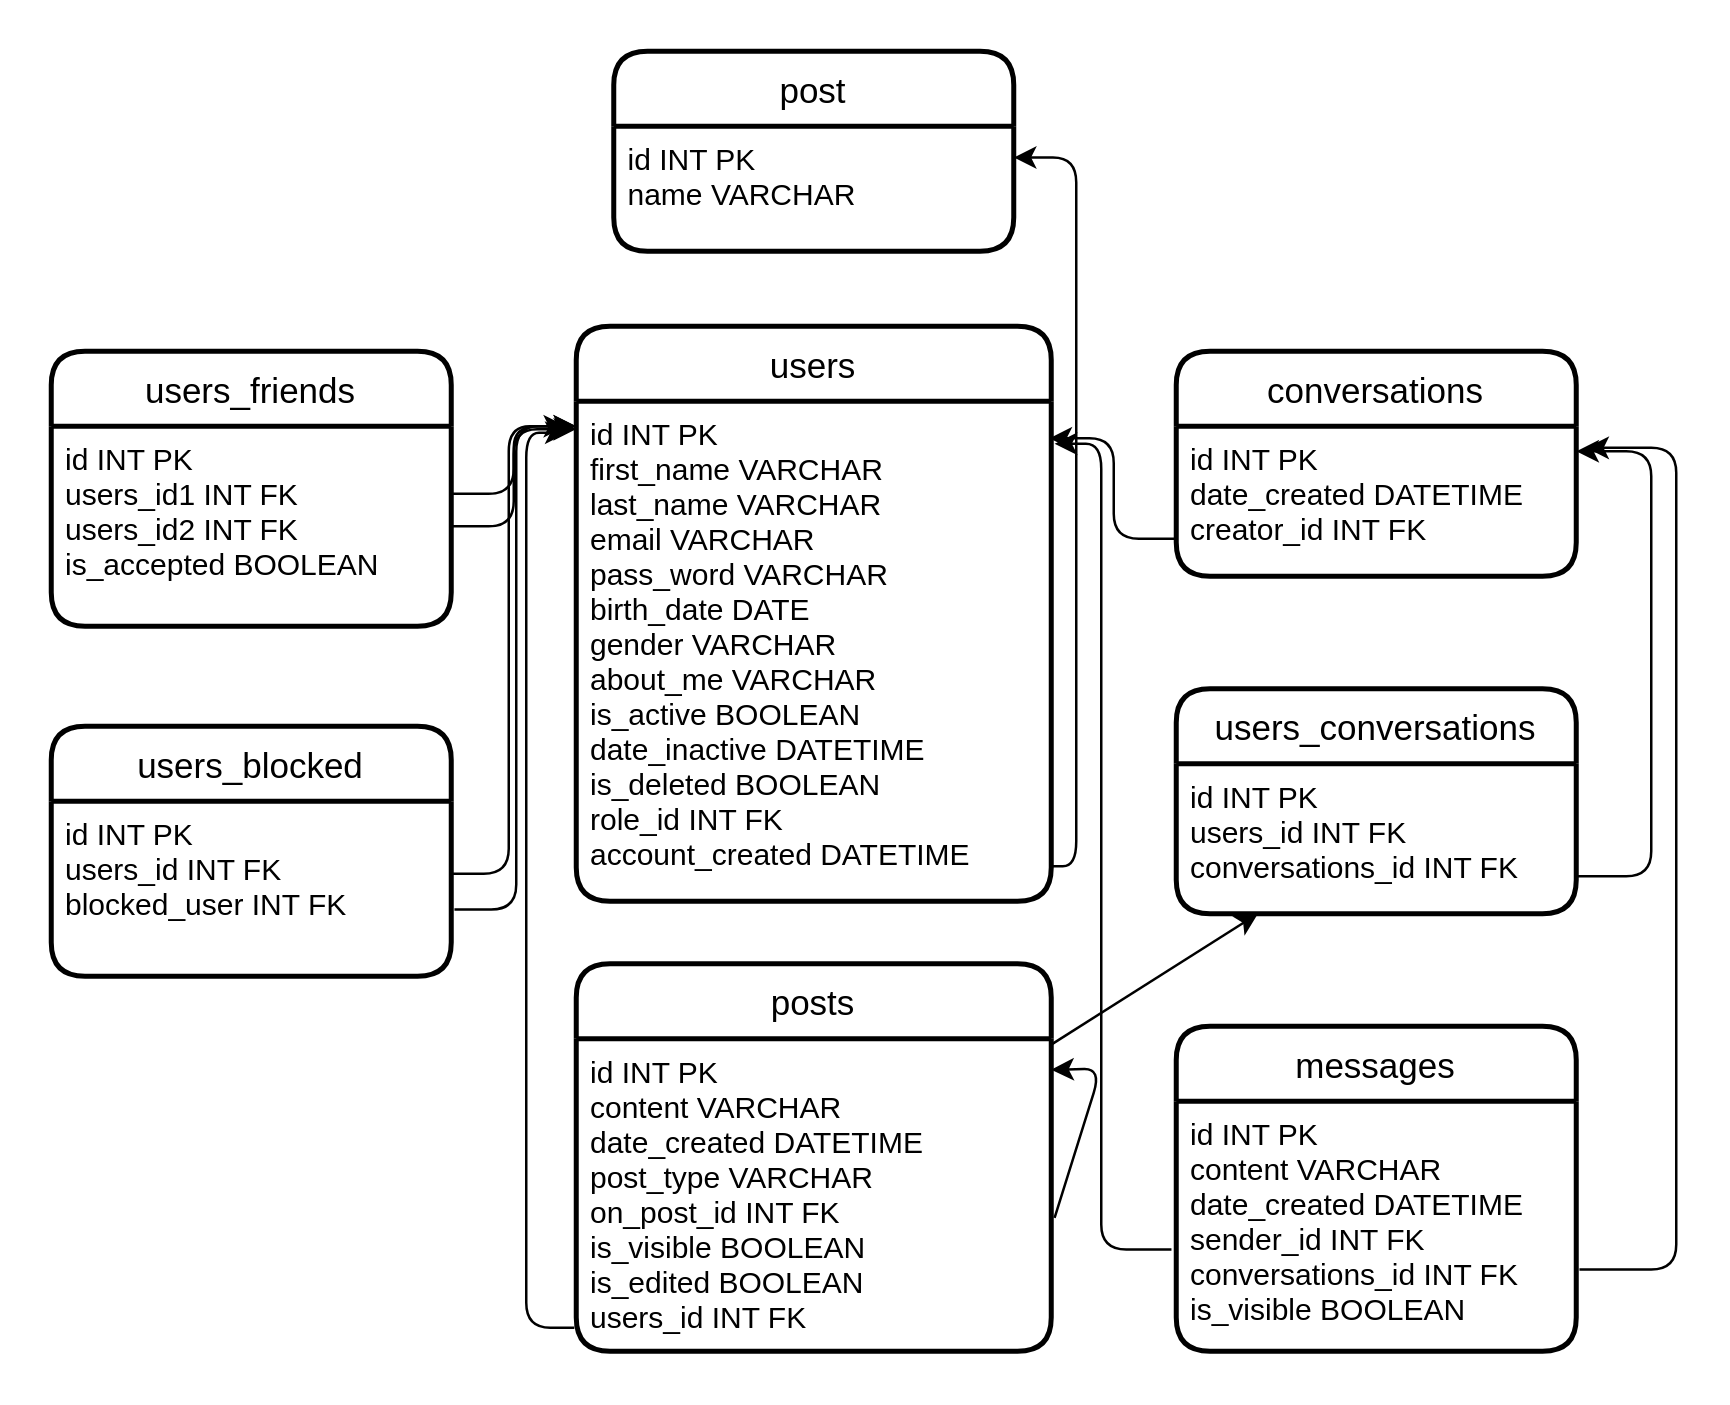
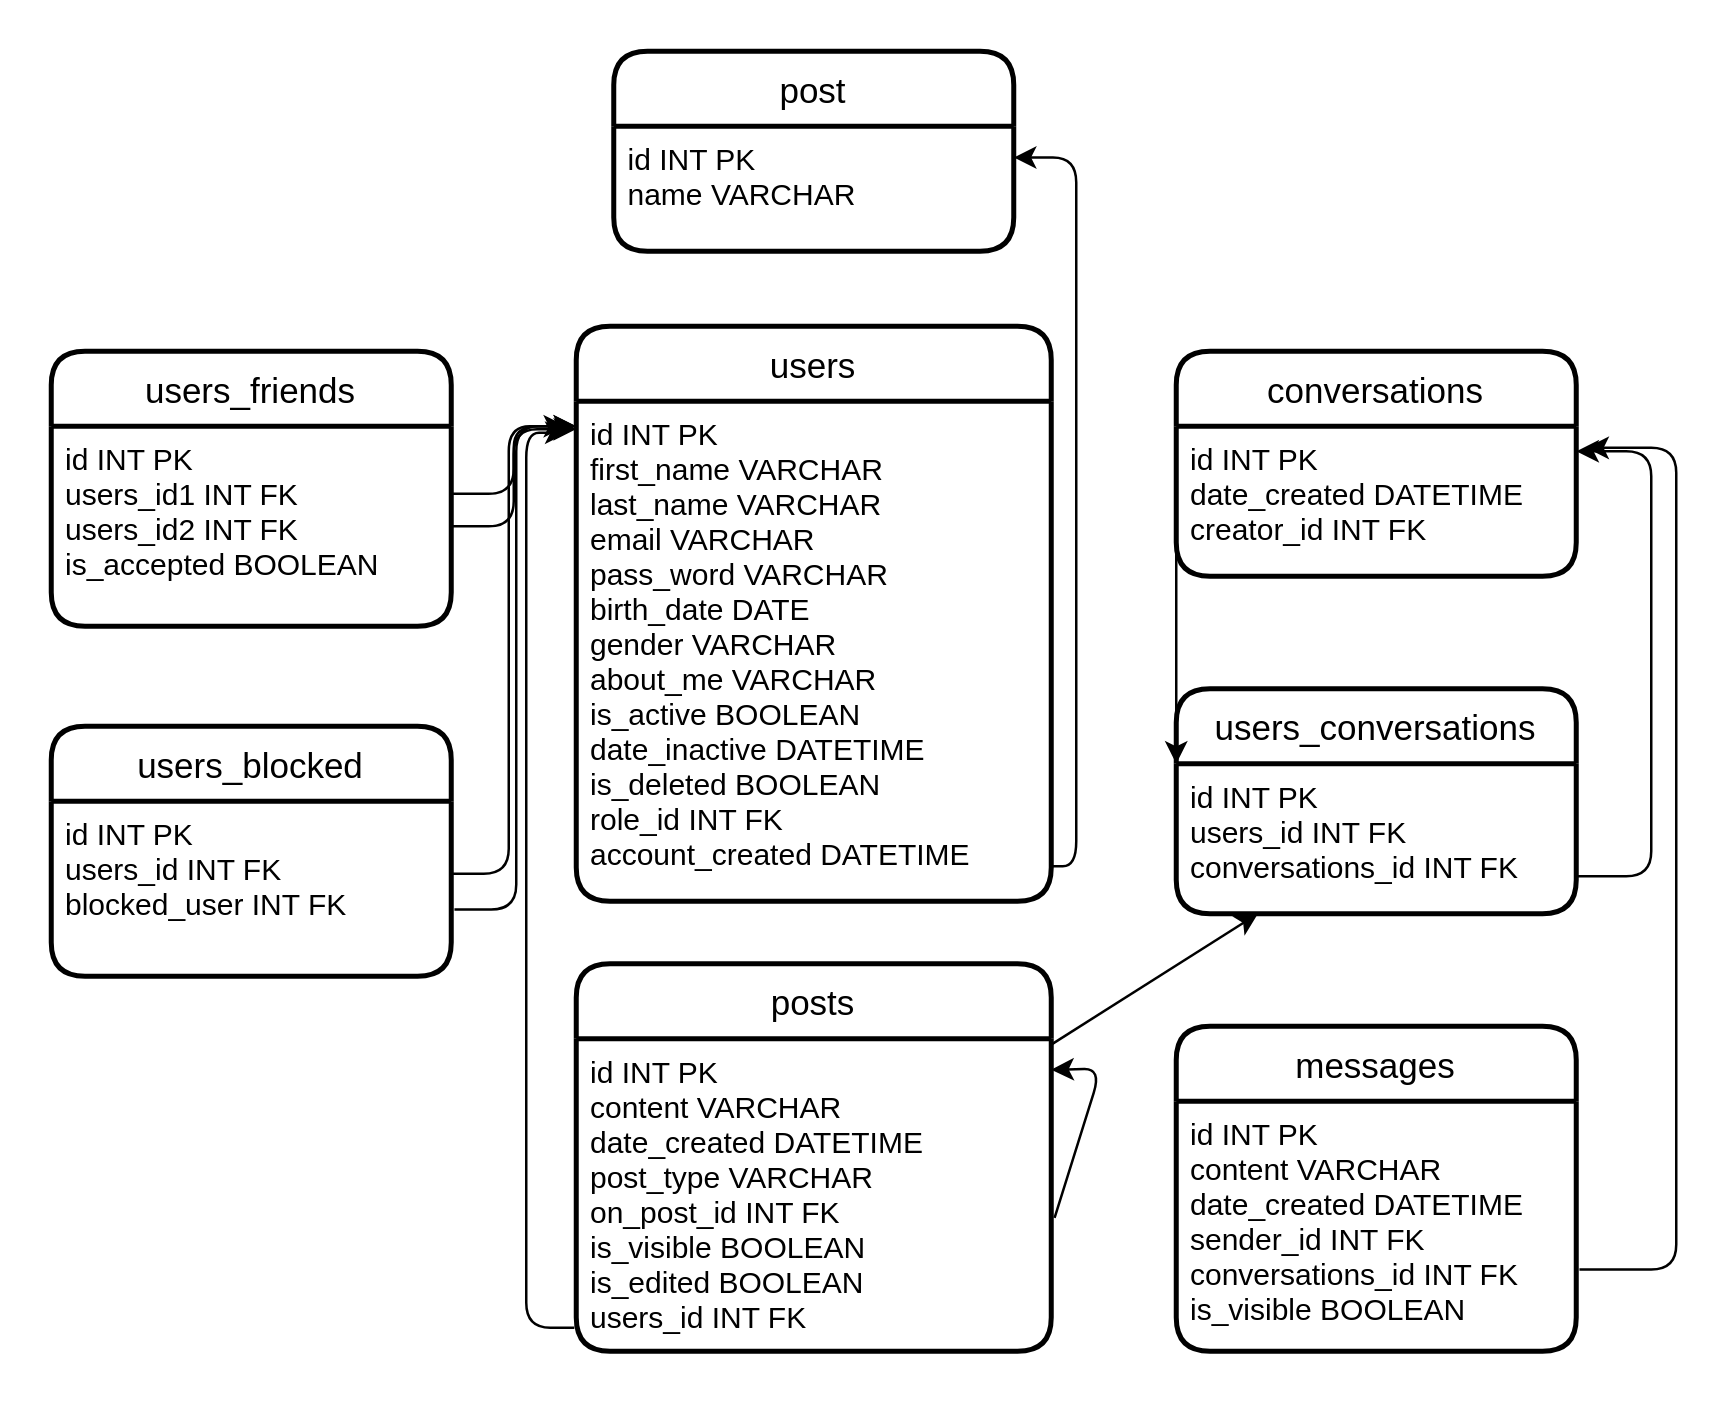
  <mxCell id="0" />
  <mxCell id="1" parent="0" />
  <mxCell id="2" value="post" style="swimlane;childLayout=stackLayout;horizontal=1;startSize=30;horizontalStack=0;rounded=1;fontSize=14;fontStyle=0;strokeWidth=2;resizeParent=0;resizeLast=1;shadow=0;dashed=0;align=center;" parent="1" vertex="1"><mxGeometry x="245" y="20" width="160" height="80" as="geometry" /></mxCell>
  <mxCell id="3" value="id INT PK&#10;name VARCHAR" style="align=left;strokeColor=none;fillColor=none;spacingLeft=4;fontSize=12;verticalAlign=top;resizable=0;rotatable=0;part=1;" parent="2" vertex="1"><mxGeometry y="30" width="160" height="50" as="geometry" /></mxCell>
  <mxCell id="4" value="users_friends" style="swimlane;childLayout=stackLayout;horizontal=1;startSize=30;horizontalStack=0;rounded=1;fontSize=14;fontStyle=0;strokeWidth=2;resizeParent=0;resizeLast=1;shadow=0;dashed=0;align=center;" parent="1" vertex="1"><mxGeometry x="20" y="140" width="160" height="110" as="geometry" /></mxCell>
  <mxCell id="5" style="edgeStyle=none;html=1;" parent="4" source="6" target="4" edge="1"><mxGeometry relative="1" as="geometry" /></mxCell>
  <mxCell id="6" value="id INT PK&#10;users_id1 INT FK&#10;users_id2 INT FK&#10;is_accepted BOOLEAN" style="align=left;strokeColor=none;fillColor=none;spacingLeft=4;fontSize=12;verticalAlign=top;resizable=0;rotatable=0;part=1;" parent="4" vertex="1"><mxGeometry y="30" width="160" height="80" as="geometry" /></mxCell>
  <mxCell id="7" value="users_blocked" style="swimlane;childLayout=stackLayout;horizontal=1;startSize=30;horizontalStack=0;rounded=1;fontSize=14;fontStyle=0;strokeWidth=2;resizeParent=0;resizeLast=1;shadow=0;dashed=0;align=center;" parent="1" vertex="1"><mxGeometry x="20" y="290" width="160" height="100" as="geometry" /></mxCell>
  <mxCell id="8" style="edgeStyle=none;html=1;" parent="7" source="9" target="7" edge="1"><mxGeometry relative="1" as="geometry" /></mxCell>
  <mxCell id="9" value="id INT PK&#10;users_id INT FK&#10;blocked_user INT FK" style="align=left;strokeColor=none;fillColor=none;spacingLeft=4;fontSize=12;verticalAlign=top;resizable=0;rotatable=0;part=1;" parent="7" vertex="1"><mxGeometry y="30" width="160" height="70" as="geometry" /></mxCell>
  <mxCell id="10" value="users" style="swimlane;childLayout=stackLayout;horizontal=1;startSize=30;horizontalStack=0;rounded=1;fontSize=14;fontStyle=0;strokeWidth=2;resizeParent=0;resizeLast=1;shadow=0;dashed=0;align=center;" parent="1" vertex="1"><mxGeometry x="230" y="130" width="190" height="230" as="geometry" /></mxCell>
  <mxCell id="11" style="edgeStyle=none;html=1;" parent="10" source="12" target="10" edge="1"><mxGeometry relative="1" as="geometry" /></mxCell>
  <mxCell id="12" value="id INT PK&#10;first_name VARCHAR&#10;last_name VARCHAR&#10;email VARCHAR&#10;pass_word VARCHAR&#10;birth_date DATE&#10;gender VARCHAR&#10;about_me VARCHAR&#10;is_active BOOLEAN&#10;date_inactive DATETIME&#10;is_deleted BOOLEAN&#10;role_id INT FK&#10;account_created DATETIME" style="align=left;strokeColor=none;fillColor=none;spacingLeft=4;fontSize=12;verticalAlign=top;resizable=0;rotatable=0;part=1;" parent="10" vertex="1"><mxGeometry y="30" width="190" height="200" as="geometry" /></mxCell>
  <mxCell id="13" value="posts" style="swimlane;childLayout=stackLayout;horizontal=1;startSize=30;horizontalStack=0;rounded=1;fontSize=14;fontStyle=0;strokeWidth=2;resizeParent=0;resizeLast=1;shadow=0;dashed=0;align=center;" parent="1" vertex="1"><mxGeometry x="230" y="385" width="190" height="155" as="geometry" /></mxCell>
  <mxCell id="14" style="edgeStyle=none;html=1;" parent="13" source="15" target="22" edge="1"><mxGeometry relative="1" as="geometry" /></mxCell>
  <mxCell id="15" value="id INT PK&#10;content VARCHAR&#10;date_created DATETIME&#10;post_type VARCHAR&#10;on_post_id INT FK&#10;is_visible BOOLEAN&#10;is_edited BOOLEAN&#10;users_id INT FK" style="align=left;strokeColor=none;fillColor=none;spacingLeft=4;fontSize=12;verticalAlign=top;resizable=0;rotatable=0;part=1;" parent="13" vertex="1"><mxGeometry y="30" width="190" height="125" as="geometry" /></mxCell>
  <mxCell id="16" value="" style="edgeStyle=elbowEdgeStyle;elbow=horizontal;endArrow=classic;html=1;entryX=1;entryY=0.099;entryDx=0;entryDy=0;entryPerimeter=0;exitX=1.007;exitY=0.573;exitDx=0;exitDy=0;exitPerimeter=0;" parent="13" source="15" target="15" edge="1"><mxGeometry width="50" height="50" relative="1" as="geometry"><mxPoint x="-20" y="125" as="sourcePoint" /><mxPoint x="30" y="75" as="targetPoint" /><Array as="points"><mxPoint x="210" y="42" /></Array></mxGeometry></mxCell>
  <mxCell id="17" value="conversations" style="swimlane;childLayout=stackLayout;horizontal=1;startSize=30;horizontalStack=0;rounded=1;fontSize=14;fontStyle=0;strokeWidth=2;resizeParent=0;resizeLast=1;shadow=0;dashed=0;align=center;" parent="1" vertex="1"><mxGeometry x="470" y="140" width="160" height="90" as="geometry" /></mxCell>
  <mxCell id="18" style="edgeStyle=none;html=1;" parent="17" source="19" target="17" edge="1"><mxGeometry relative="1" as="geometry" /></mxCell>
  <mxCell id="19" value="id INT PK&#10;date_created DATETIME&#10;creator_id INT FK" style="align=left;strokeColor=none;fillColor=none;spacingLeft=4;fontSize=12;verticalAlign=top;resizable=0;rotatable=0;part=1;" parent="17" vertex="1"><mxGeometry y="30" width="160" height="60" as="geometry" /></mxCell>
  <mxCell id="20" value="users_conversations" style="swimlane;childLayout=stackLayout;horizontal=1;startSize=30;horizontalStack=0;rounded=1;fontSize=14;fontStyle=0;strokeWidth=2;resizeParent=0;resizeLast=1;shadow=0;dashed=0;align=center;" parent="1" vertex="1"><mxGeometry x="470" y="275" width="160" height="90" as="geometry" /></mxCell>
  <mxCell id="21" style="edgeStyle=none;html=1;endArrow=open;" parent="20" source="22" target="20" edge="1"><mxGeometry relative="1" as="geometry" /></mxCell>
  <mxCell id="22" value="id INT PK&#10;users_id INT FK&#10;conversations_id INT FK" style="align=left;strokeColor=none;fillColor=none;spacingLeft=4;fontSize=12;verticalAlign=top;resizable=0;rotatable=0;part=1;" parent="20" vertex="1"><mxGeometry y="30" width="160" height="60" as="geometry" /></mxCell>
  <mxCell id="23" value="messages" style="swimlane;childLayout=stackLayout;horizontal=1;startSize=30;horizontalStack=0;rounded=1;fontSize=14;fontStyle=0;strokeWidth=2;resizeParent=0;resizeLast=1;shadow=0;dashed=0;align=center;" parent="1" vertex="1"><mxGeometry x="470" y="410" width="160" height="130" as="geometry" /></mxCell>
  <mxCell id="24" style="edgeStyle=none;html=1;" parent="23" source="25" target="23" edge="1"><mxGeometry relative="1" as="geometry" /></mxCell>
  <mxCell id="25" value="id INT PK&#10;content VARCHAR&#10;date_created DATETIME&#10;sender_id INT FK&#10;conversations_id INT FK&#10;is_visible BOOLEAN" style="align=left;strokeColor=none;fillColor=none;spacingLeft=4;fontSize=12;verticalAlign=top;resizable=0;rotatable=0;part=1;" parent="23" vertex="1"><mxGeometry y="30" width="160" height="100" as="geometry" /></mxCell>
  <mxCell id="26" value="" style="edgeStyle=elbowEdgeStyle;elbow=horizontal;endArrow=classic;html=1;exitX=1;exitY=0.5;exitDx=0;exitDy=0;entryX=0;entryY=0.056;entryDx=0;entryDy=0;entryPerimeter=0;" parent="1" source="6" target="12" edge="1"><mxGeometry width="50" height="50" relative="1" as="geometry"><mxPoint x="170" y="240" as="sourcePoint" /><mxPoint x="220" y="190" as="targetPoint" /></mxGeometry></mxCell>
  <mxCell id="27" value="" style="edgeStyle=elbowEdgeStyle;elbow=horizontal;endArrow=classic;html=1;" parent="1" edge="1"><mxGeometry width="50" height="50" relative="1" as="geometry"><mxPoint x="180" y="197" as="sourcePoint" /><mxPoint x="230" y="170" as="targetPoint" /></mxGeometry></mxCell>
  <mxCell id="28" value="" style="edgeStyle=elbowEdgeStyle;elbow=horizontal;endArrow=classic;html=1;exitX=0.996;exitY=0.93;exitDx=0;exitDy=0;entryX=1;entryY=0.25;entryDx=0;entryDy=0;exitPerimeter=0;" parent="1" source="12" target="3" edge="1"><mxGeometry width="50" height="50" relative="1" as="geometry"><mxPoint x="200" y="230" as="sourcePoint" /><mxPoint x="250" y="190.08" as="targetPoint" /><Array as="points"><mxPoint x="430" y="200" /></Array></mxGeometry></mxCell>
  <mxCell id="29" value="" style="edgeStyle=elbowEdgeStyle;elbow=horizontal;endArrow=classic;html=1;exitX=1.008;exitY=0.619;exitDx=0;exitDy=0;exitPerimeter=0;" parent="1" source="9" edge="1"><mxGeometry width="50" height="50" relative="1" as="geometry"><mxPoint x="210" y="240" as="sourcePoint" /><mxPoint x="230" y="170" as="targetPoint" /></mxGeometry></mxCell>
  <mxCell id="30" value="" style="edgeStyle=elbowEdgeStyle;elbow=horizontal;endArrow=classic;html=1;" parent="1" edge="1"><mxGeometry width="50" height="50" relative="1" as="geometry"><mxPoint x="180" y="349" as="sourcePoint" /><mxPoint x="226" y="170" as="targetPoint" /></mxGeometry></mxCell>
- <mxCell id="31" value="" style="edgeStyle=elbowEdgeStyle;elbow=horizontal;endArrow=classic;html=1;exitX=0;exitY=0.75;exitDx=0;exitDy=0;entryX=0.996;entryY=0.074;entryDx=0;entryDy=0;entryPerimeter=0;" parent="1" source="19" target="12" edge="1"><mxGeometry width="50" height="50" relative="1" as="geometry"><mxPoint x="230" y="260" as="sourcePoint" /><mxPoint x="280" y="220.08" as="targetPoint" /></mxGeometry></mxCell>
+ <mxCell id="31" value="" style="edgeStyle=elbowEdgeStyle;elbow=horizontal;endArrow=classic;html=1;exitX=0;exitY=0.75;exitDx=0;exitDy=0;" parent="1" source="19" target="22" edge="1"><mxGeometry width="50" height="50" relative="1" as="geometry"><mxPoint x="230" y="260" as="sourcePoint" /><mxPoint x="280" y="220.08" as="targetPoint" /></mxGeometry></mxCell>
  <mxCell id="32" value="" style="edgeStyle=elbowEdgeStyle;elbow=horizontal;endArrow=classic;html=1;exitX=1;exitY=0.75;exitDx=0;exitDy=0;" parent="1" source="22" edge="1"><mxGeometry width="50" height="50" relative="1" as="geometry"><mxPoint x="250" y="280" as="sourcePoint" /><mxPoint x="630" y="180" as="targetPoint" /><Array as="points"><mxPoint x="660" y="265" /></Array></mxGeometry></mxCell>
  <mxCell id="33" value="" style="edgeStyle=elbowEdgeStyle;elbow=horizontal;endArrow=classic;html=1;exitX=1.008;exitY=0.673;exitDx=0;exitDy=0;entryX=1.025;entryY=0.144;entryDx=0;entryDy=0;entryPerimeter=0;exitPerimeter=0;" parent="1" source="25" target="19" edge="1"><mxGeometry width="50" height="50" relative="1" as="geometry"><mxPoint x="260" y="290" as="sourcePoint" /><mxPoint x="310" y="250.08" as="targetPoint" /><Array as="points"><mxPoint x="670" y="340" /></Array></mxGeometry></mxCell>
- <mxCell id="34" value="" style="edgeStyle=elbowEdgeStyle;elbow=horizontal;endArrow=classic;html=1;exitX=-0.012;exitY=0.593;exitDx=0;exitDy=0;entryX=1.007;entryY=0.085;entryDx=0;entryDy=0;entryPerimeter=0;exitPerimeter=0;" parent="1" source="25" target="12" edge="1"><mxGeometry width="50" height="50" relative="1" as="geometry"><mxPoint x="270" y="300" as="sourcePoint" /><mxPoint x="320" y="260.08" as="targetPoint" /><Array as="points"><mxPoint x="440" y="340" /></Array></mxGeometry></mxCell>
  <mxCell id="35" value="" style="edgeStyle=elbowEdgeStyle;elbow=horizontal;endArrow=classic;html=1;exitX=-0.004;exitY=0.925;exitDx=0;exitDy=0;entryX=-0.018;entryY=0.063;entryDx=0;entryDy=0;entryPerimeter=0;exitPerimeter=0;" parent="1" source="15" target="12" edge="1"><mxGeometry width="50" height="50" relative="1" as="geometry"><mxPoint x="280" y="310" as="sourcePoint" /><mxPoint x="330" y="270.08" as="targetPoint" /><Array as="points"><mxPoint x="210" y="350" /></Array></mxGeometry></mxCell>
